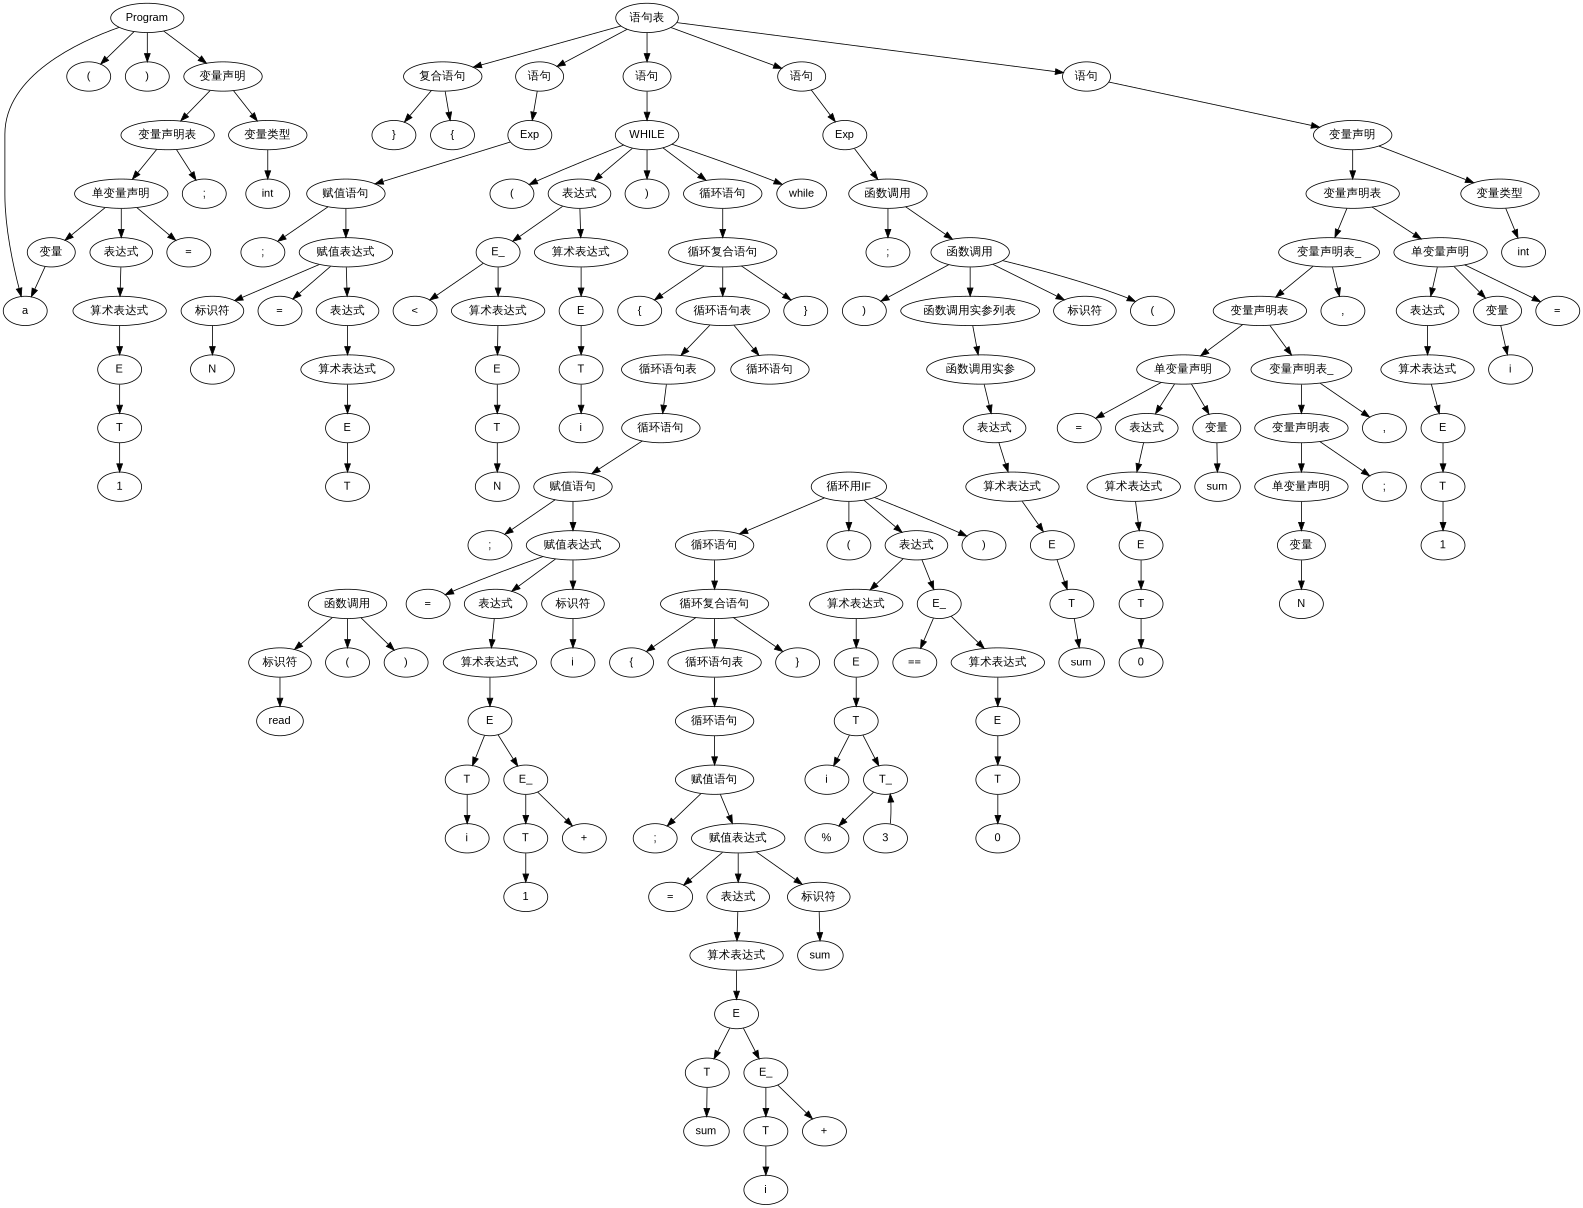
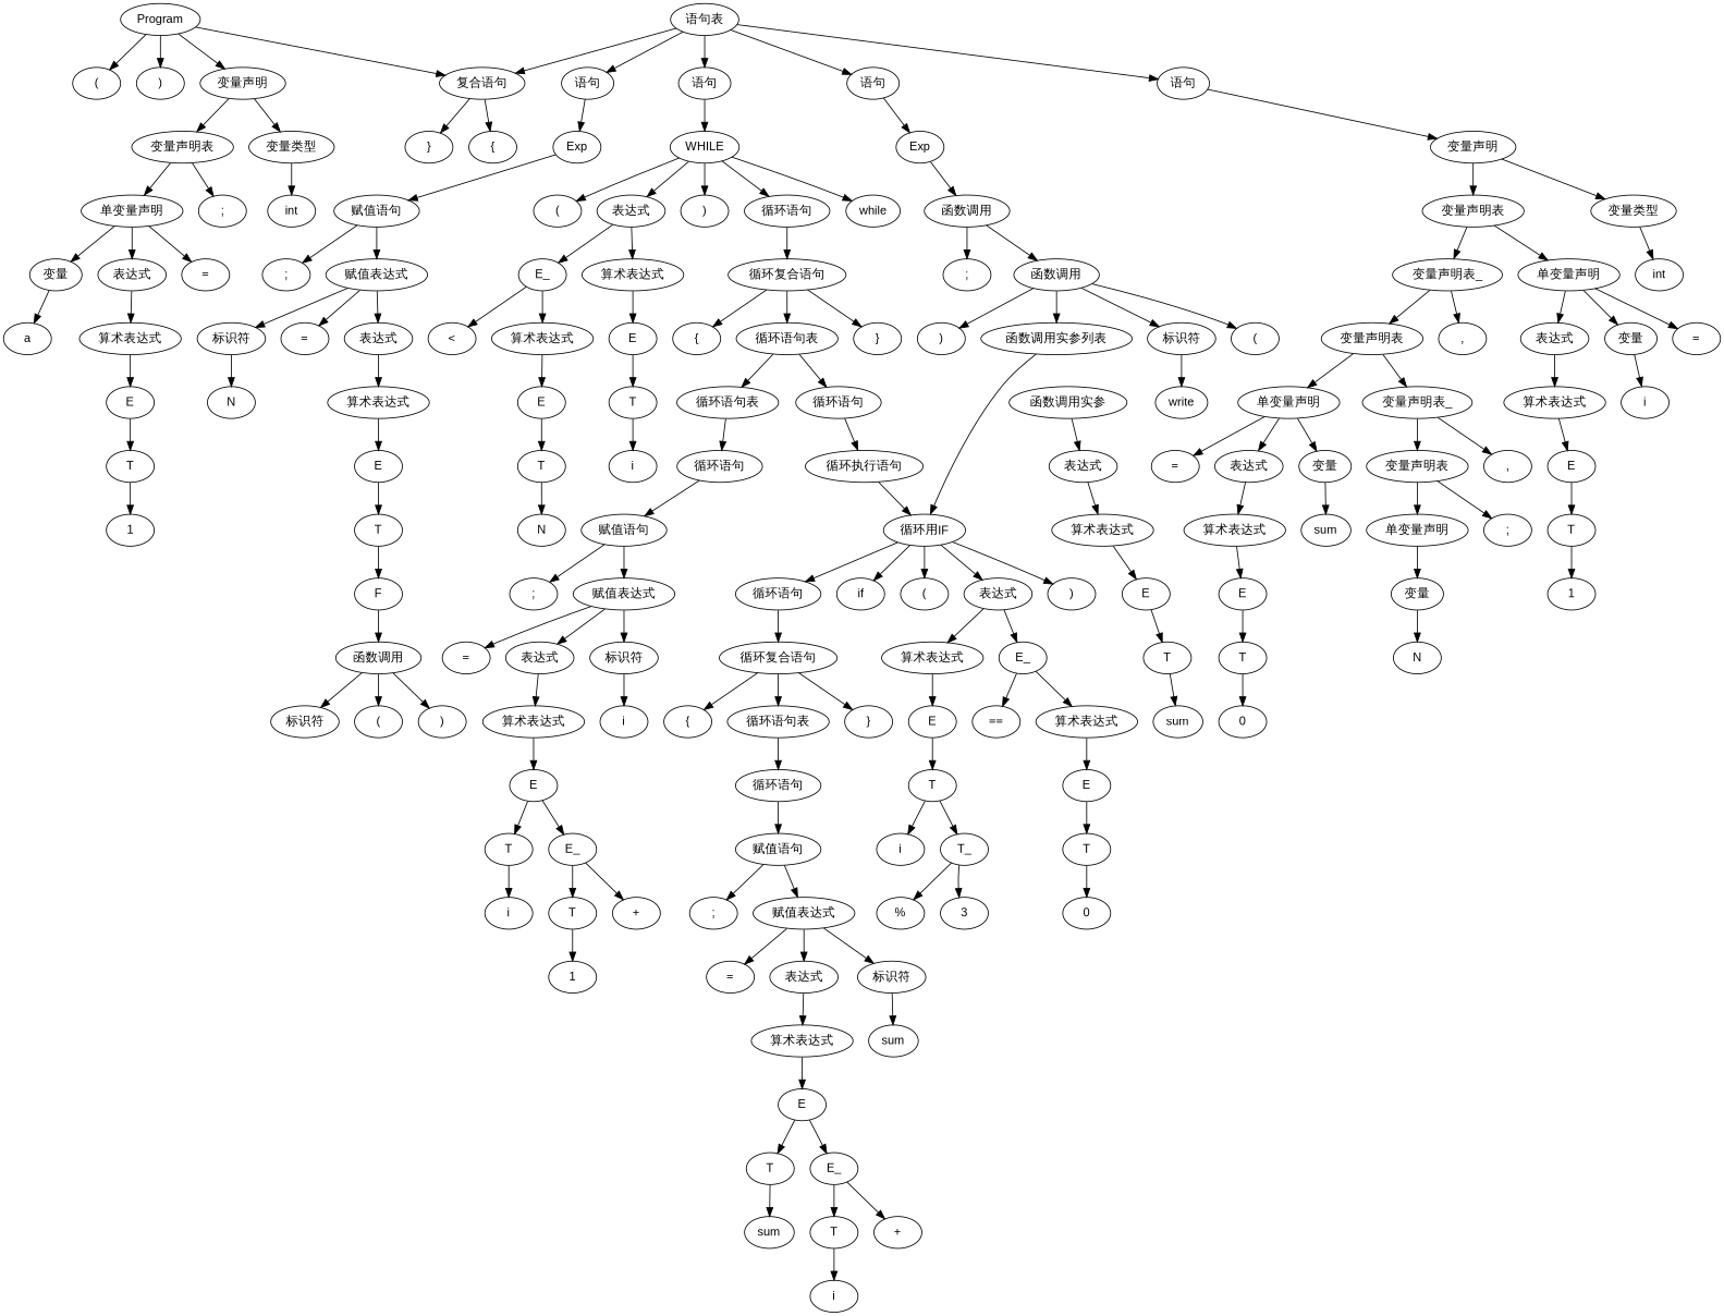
  digraph {
    fontname="Liberation Sans"
    node [fontname="Liberation Sans"]
    edge [fontname="Liberation Sans"]
    n1 [label=Program]
    n2 [label="变量声明"]
    n3 [label="("]
    n4 [label=")"]
    n5 [label="复合语句"]
    n6 [label="变量类型"]
    n7 [label="变量声明表"]
    n8 [label="{"]
    n9 [label="}"]
    n10 [label=int]
    n11 [label="单变量声明"]
    n12 [label=";"]
    n13 [label="变量"]
    n14 [label="="]
    n15 [label="表达式"]
    n16 [label=a]
    n17 [label="算术表达式"]
    n18 [label=E]
    n19 [label=T]
    n20 [label=1]
    n21 [label="语句表"]
    n22 [label="语句"]
    n23 [label="语句"]
    n24 [label="语句"]
    n25 [label="语句"]
    n26 [label="变量声明"]
    n27 [label=Exp]
    n28 [label=WHILE]
    n29 [label=Exp]
    n30 [label="变量类型"]
    n31 [label="变量声明表"]
    n32 [label=int]
    n33 [label="单变量声明"]
    n34 [label="变量声明表_"]
    n35 [label="变量"]
    n36 [label="="]
    n37 [label="表达式"]
    n38 [label=","]
    n39 [label="变量声明表"]
    n40 [label=i]
    n41 [label="算术表达式"]
    n42 [label=E]
    n43 [label=T]
    n44 [label=1]
    n45 [label="单变量声明"]
    n46 [label="变量声明表_"]
    n47 [label="变量"]
    n48 [label="="]
    n49 [label="表达式"]
    n50 [label=","]
    n51 [label="变量声明表"]
    n52 [label=sum]
    n53 [label="算术表达式"]
    n54 [label=E]
    n55 [label=T]
    n56 [label=0]
    n57 [label="单变量声明"]
    n58 [label=";"]
    n59 [label="变量"]
    n60 [label=N]
    n61 [label="赋值语句"]
    n62 [label="赋值表达式"]
    n63 [label=";"]
    n64 [label="标识符"]
    n65 [label="="]
    n66 [label="表达式"]
    n67 [label=N]
    n68 [label="算术表达式"]
    n69 [label=E]
    n70 [label=T]
+   n71 [label=F]
    n72 [label="函数调用"]
    n73 [label="标识符"]
    n74 [label="("]
    n75 [label=")"]
-   n76 [label=read]
    n77 [label=while]
    n78 [label="("]
    n79 [label="表达式"]
    n80 [label=")"]
    n81 [label="循环语句"]
    n82 [label="算术表达式"]
    n83 [label=E_]
    n84 [label="循环复合语句"]
    n85 [label=E]
    n86 [label="<"]
    n87 [label="算术表达式"]
    n88 [label=T]
    n89 [label=i]
    n90 [label=E]
    n91 [label=T]
    n92 [label=N]
    n93 [label="{"]
    n94 [label="循环语句表"]
    n95 [label="}"]
    n96 [label="循环语句"]
    n97 [label="循环语句表"]
+   n98 [label="循环执行语句"]
    n99 [label="循环语句"]
    n100 [label="循环用IF"]
+   n101 [label=if]
    n102 [label="("]
    n103 [label="表达式"]
    n104 [label=")"]
    n105 [label="循环语句"]
    n106 [label="算术表达式"]
    n107 [label=E_]
    n108 [label="循环复合语句"]
    n109 [label=E]
    n110 [label="=="]
    n111 [label="算术表达式"]
    n112 [label=T]
    n113 [label=i]
    n114 [label=T_]
    n115 [label="%"]
    n116 [label=3]
    n117 [label=E]
    n118 [label=T]
    n119 [label=0]
    n120 [label="{"]
    n121 [label="循环语句表"]
    n122 [label="}"]
    n123 [label="循环语句"]
    n124 [label="赋值语句"]
    n125 [label="赋值表达式"]
    n126 [label=";"]
    n127 [label="标识符"]
    n128 [label="="]
    n129 [label="表达式"]
    n130 [label=sum]
    n131 [label="算术表达式"]
    n132 [label=E]
    n133 [label=T]
    n134 [label=E_]
    n135 [label=sum]
    n136 [label="+"]
    n137 [label=T]
    n138 [label=i]
    n139 [label="赋值语句"]
    n140 [label="赋值表达式"]
    n141 [label=";"]
    n142 [label="标识符"]
    n143 [label="="]
    n144 [label="表达式"]
    n145 [label=i]
    n146 [label="算术表达式"]
    n147 [label=E]
    n148 [label=T]
    n149 [label=E_]
    n150 [label=i]
    n151 [label="+"]
    n152 [label=T]
    n153 [label=1]
    n154 [label="函数调用"]
    n155 [label="函数调用"]
    n156 [label=";"]
    n157 [label="标识符"]
    n158 [label="("]
    n159 [label="函数调用实参列表"]
    n160 [label=")"]
+   n161 [label=write]
    n162 [label="函数调用实参"]
    n163 [label="表达式"]
    n164 [label="算术表达式"]
    n165 [label=E]
    n166 [label=T]
    n167 [label=sum]
    n1 -> n2
    n1 -> n3
    n1 -> n4
-   n1 -> n16
+   n1 -> n5
    n2 -> n6
    n2 -> n7
    n5 -> n8
    n5 -> n9
    n6 -> n10
    n7 -> n11
    n7 -> n12
    n11 -> n13
    n11 -> n14
    n11 -> n15
    n13 -> n16
    n15 -> n17
    n17 -> n18
    n18 -> n19
    n19 -> n20
    n21 -> n5
    n21 -> n22
    n21 -> n23
    n21 -> n24
    n21 -> n25
    n22 -> n26
    n23 -> n27
    n24 -> n28
    n25 -> n29
    n26 -> n30
    n26 -> n31
    n27 -> n61
    n28 -> n77
    n28 -> n78
    n28 -> n79
    n28 -> n80
    n28 -> n81
    n29 -> n154
    n30 -> n32
    n31 -> n33
    n31 -> n34
    n33 -> n35
    n33 -> n36
    n33 -> n37
    n34 -> n38
    n34 -> n39
    n35 -> n40
    n37 -> n41
    n39 -> n45
    n39 -> n46
    n41 -> n42
    n42 -> n43
    n43 -> n44
    n45 -> n47
    n45 -> n48
    n45 -> n49
    n46 -> n50
    n46 -> n51
    n47 -> n52
    n49 -> n53
    n51 -> n57
    n51 -> n58
    n53 -> n54
    n54 -> n55
    n55 -> n56
    n57 -> n59
    n59 -> n60
    n61 -> n62
    n61 -> n63
    n62 -> n64
    n62 -> n65
    n62 -> n66
    n64 -> n67
    n66 -> n68
    n68 -> n69
    n69 -> n70
+   n70 -> n71
+   n71 -> n72
    n72 -> n73
    n72 -> n74
    n72 -> n75
-   n73 -> n76
    n79 -> n82
    n79 -> n83
    n81 -> n84
    n82 -> n85
    n83 -> n86
    n83 -> n87
    n84 -> n93
    n84 -> n94
    n84 -> n95
    n85 -> n88
    n87 -> n90
    n88 -> n89
    n90 -> n91
    n91 -> n92
    n94 -> n96
    n94 -> n97
+   n96 -> n98
    n97 -> n99
+   n98 -> n100
    n99 -> n139
+   n100 -> n101
    n100 -> n102
    n100 -> n103
    n100 -> n104
    n100 -> n105
    n103 -> n106
    n103 -> n107
    n105 -> n108
    n106 -> n109
    n107 -> n110
    n107 -> n111
    n108 -> n120
    n108 -> n121
    n108 -> n122
    n109 -> n112
    n111 -> n117
    n112 -> n113
    n112 -> n114
    n114 -> n115
-   n116 -> n114
+   n114 -> n116
    n117 -> n118
    n118 -> n119
    n121 -> n123
    n123 -> n124
    n124 -> n125
    n124 -> n126
    n125 -> n127
    n125 -> n128
    n125 -> n129
    n127 -> n130
    n129 -> n131
    n131 -> n132
    n132 -> n133
    n132 -> n134
    n133 -> n135
    n134 -> n136
    n134 -> n137
    n137 -> n138
    n139 -> n140
    n139 -> n141
    n140 -> n142
    n140 -> n143
    n140 -> n144
    n142 -> n145
    n144 -> n146
    n146 -> n147
    n147 -> n148
    n147 -> n149
    n148 -> n150
    n149 -> n151
    n149 -> n152
    n152 -> n153
    n154 -> n155
    n154 -> n156
    n155 -> n157
    n155 -> n158
    n155 -> n159
    n155 -> n160
-   n159 -> n162
+   n157 -> n161
+   n159 -> n100
    n162 -> n163
    n163 -> n164
    n164 -> n165
    n165 -> n166
    n166 -> n167
  }
